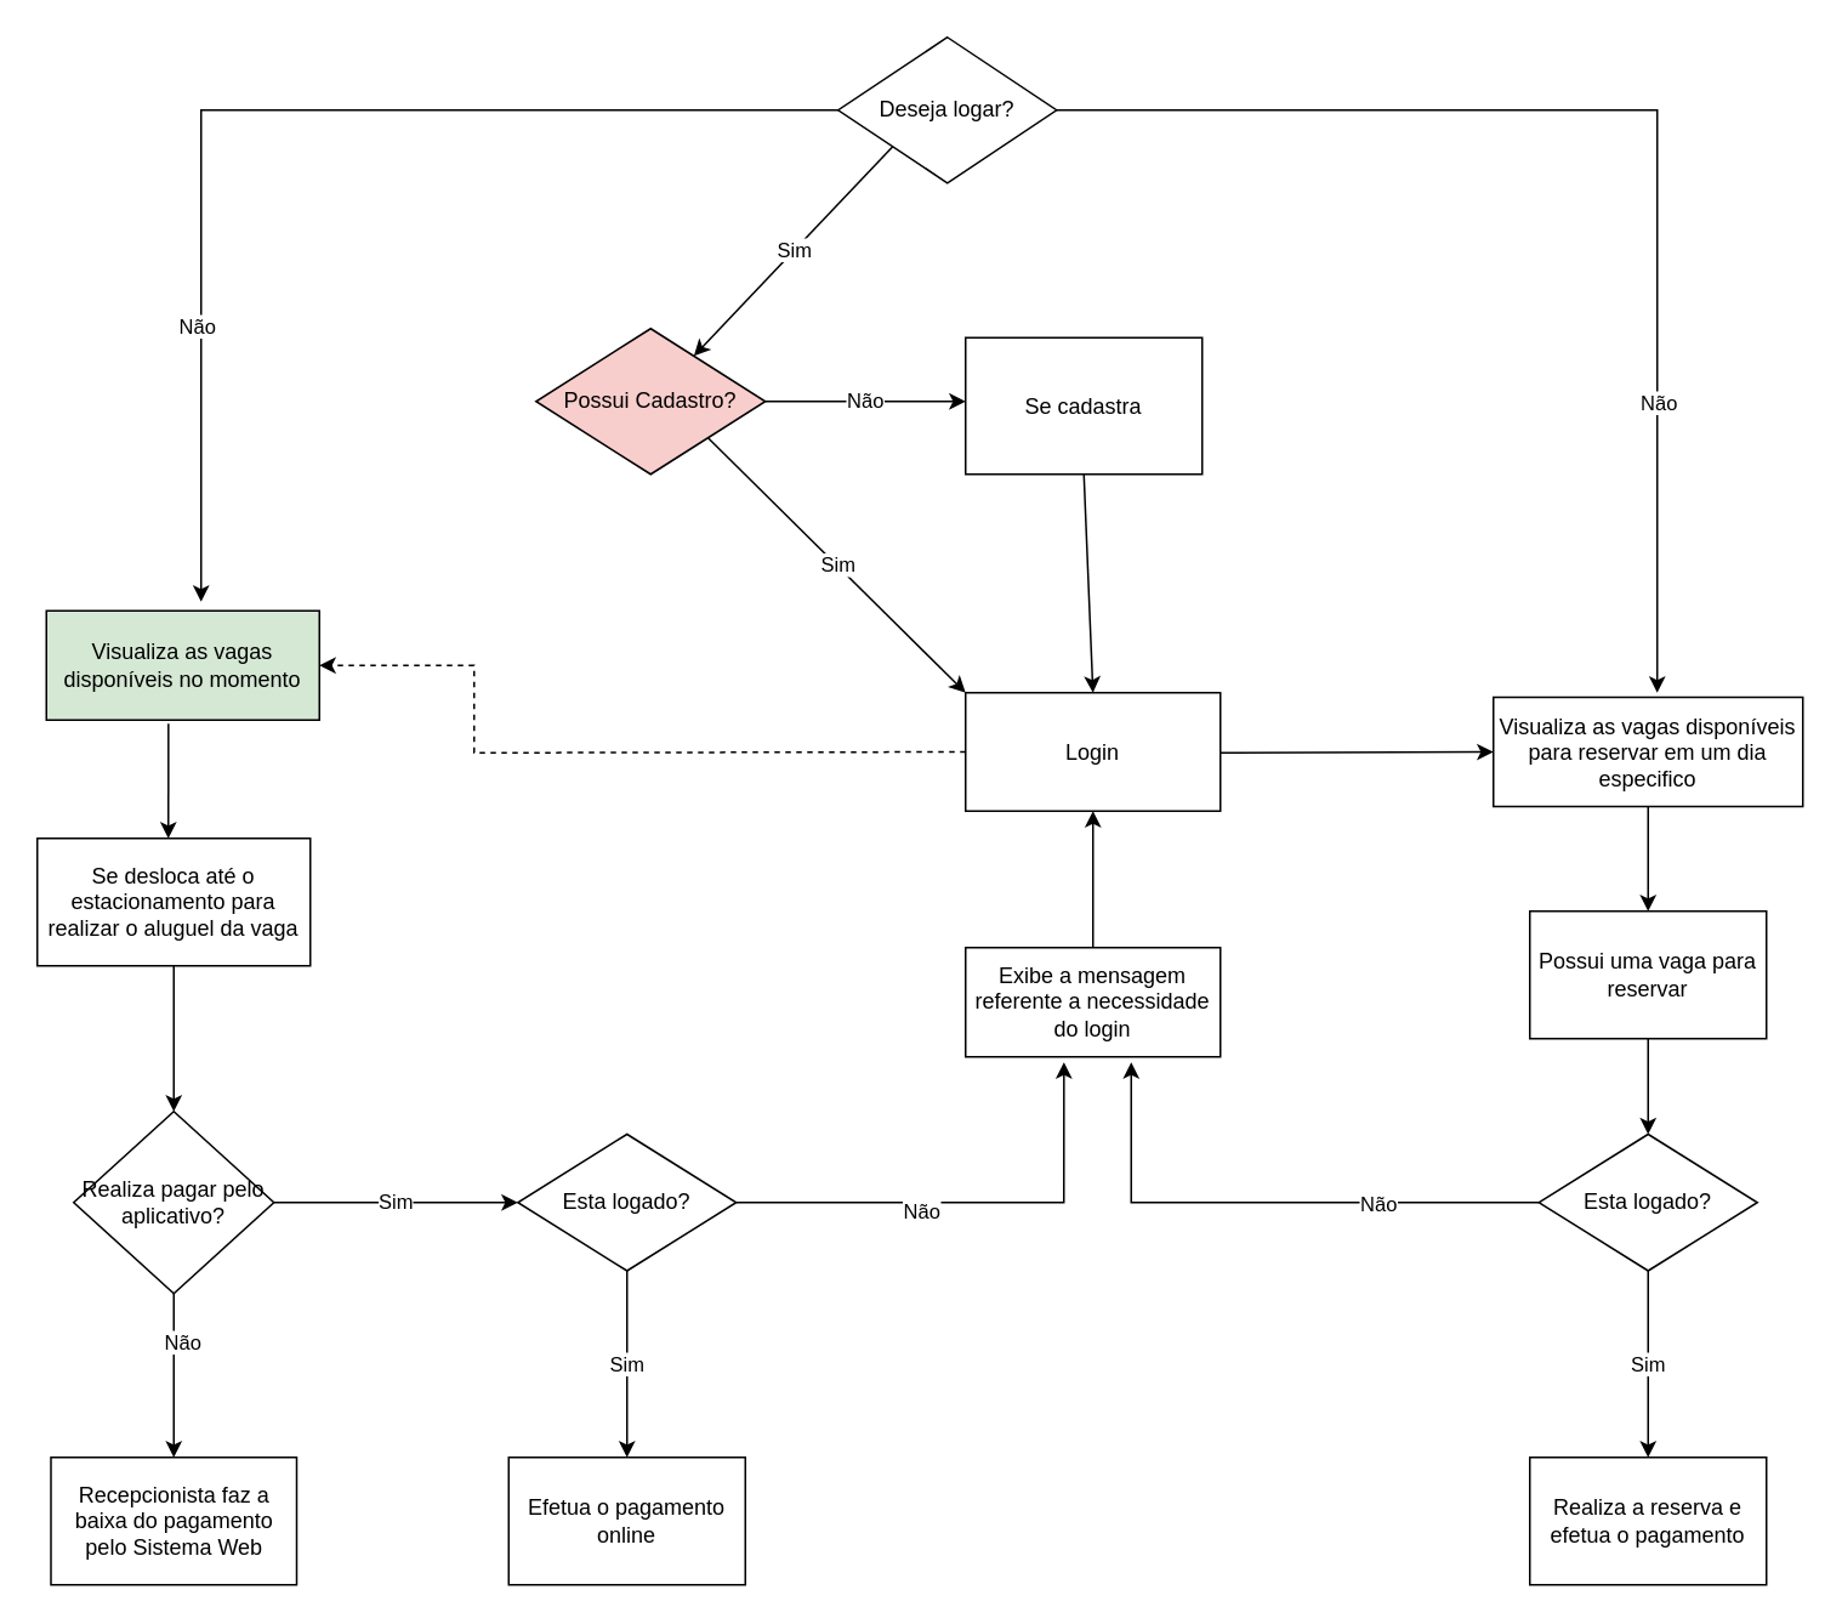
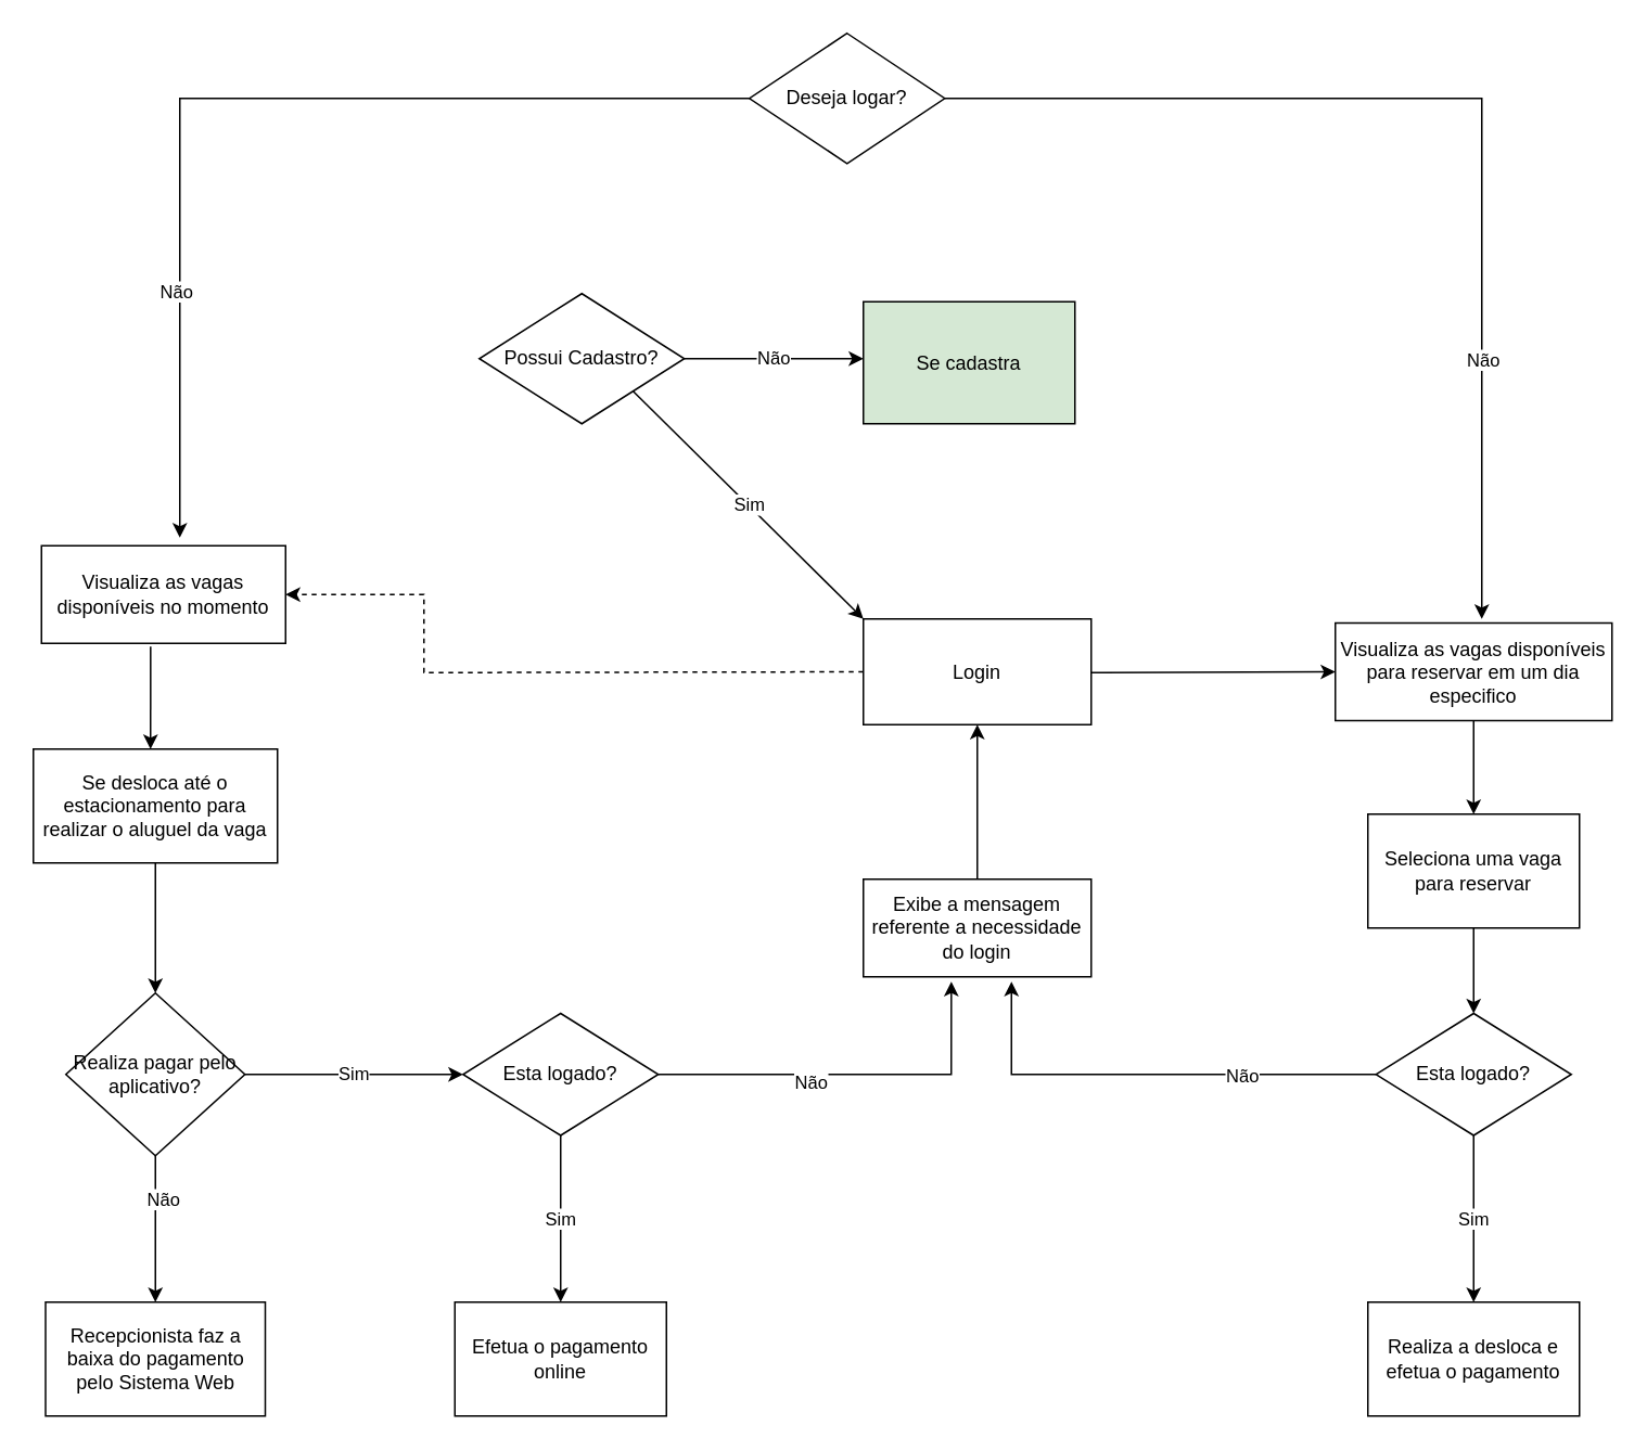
  <mxCell id="0" />
  <mxCell id="1" parent="0" />
- <mxCell id="2" value="Visualiza as vagas disponíveis no momento" style="rounded=0;whiteSpace=wrap;html=1;fillColor=#d5e8d4;" vertex="1" parent="1"><mxGeometry x="25" y="335" width="150" height="60" as="geometry" /></mxCell>
- <mxCell id="3" value="Possui Cadastro?" style="rhombus;whiteSpace=wrap;html=1;fillColor=#f8cecc;" vertex="1" parent="1"><mxGeometry x="294" y="180" width="126" height="80" as="geometry" /></mxCell>
+ <mxCell id="2" value="Visualiza as vagas disponíveis no momento" style="rounded=0;whiteSpace=wrap;html=1;" vertex="1" parent="1"><mxGeometry x="25" y="335" width="150" height="60" as="geometry" /></mxCell>
+ <mxCell id="3" value="Possui Cadastro?" style="rhombus;whiteSpace=wrap;html=1;" vertex="1" parent="1"><mxGeometry x="294" y="180" width="126" height="80" as="geometry" /></mxCell>
  <mxCell id="4" value="Não" style="endArrow=classic;html=1;rounded=0;exitX=1;exitY=0.5;exitDx=0;exitDy=0;" edge="1" parent="1" source="3"><mxGeometry width="50" height="50" relative="1" as="geometry"><mxPoint x="320" y="390" as="sourcePoint" /><mxPoint x="530" y="220" as="targetPoint" /><Array as="points"><mxPoint x="460" y="220" /></Array></mxGeometry></mxCell>
  <mxCell id="5" value="Login" style="rounded=0;whiteSpace=wrap;html=1;" vertex="1" parent="1"><mxGeometry x="530" y="380" width="140" height="65" as="geometry" /></mxCell>
- <mxCell id="6" value="Se cadastra" style="rounded=0;whiteSpace=wrap;html=1;" vertex="1" parent="1"><mxGeometry x="530" y="185" width="130" height="75" as="geometry" /></mxCell>
+ <mxCell id="6" value="Se cadastra" style="rounded=0;whiteSpace=wrap;html=1;fillColor=#d5e8d4;" vertex="1" parent="1"><mxGeometry x="530" y="185" width="130" height="75" as="geometry" /></mxCell>
  <mxCell id="7" value="Sim" style="endArrow=classic;html=1;rounded=0;exitX=1;exitY=1;exitDx=0;exitDy=0;entryX=0;entryY=0;entryDx=0;entryDy=0;" edge="1" parent="1" source="3" target="5"><mxGeometry width="50" height="50" relative="1" as="geometry"><mxPoint x="320" y="390" as="sourcePoint" /><mxPoint x="345" y="340" as="targetPoint" /></mxGeometry></mxCell>
  <mxCell id="8" style="edgeStyle=orthogonalEdgeStyle;rounded=0;orthogonalLoop=1;jettySize=auto;html=1;" edge="1" parent="1" source="9" target="33"><mxGeometry relative="1" as="geometry" /></mxCell>
- <mxCell id="9" value="Possui uma vaga para reservar" style="rounded=0;whiteSpace=wrap;html=1;" vertex="1" parent="1"><mxGeometry x="840" y="500" width="130" height="70" as="geometry" /></mxCell>
+ <mxCell id="9" value="Seleciona uma vaga para reservar" style="rounded=0;whiteSpace=wrap;html=1;" vertex="1" parent="1"><mxGeometry x="840" y="500" width="130" height="70" as="geometry" /></mxCell>
  <mxCell id="10" style="edgeStyle=orthogonalEdgeStyle;rounded=0;orthogonalLoop=1;jettySize=auto;html=1;entryX=0.386;entryY=1.05;entryDx=0;entryDy=0;entryPerimeter=0;" edge="1" parent="1" source="13" target="16"><mxGeometry relative="1" as="geometry"><mxPoint x="580" y="660" as="targetPoint" /></mxGeometry></mxCell>
  <mxCell id="11" value="Não" style="edgeLabel;html=1;align=center;verticalAlign=middle;resizable=0;points=[];" vertex="1" connectable="0" parent="10"><mxGeometry x="-0.217" y="-4" relative="1" as="geometry"><mxPoint as="offset" /></mxGeometry></mxCell>
  <mxCell id="12" value="Sim" style="edgeStyle=orthogonalEdgeStyle;rounded=0;orthogonalLoop=1;jettySize=auto;html=1;entryX=0.5;entryY=0;entryDx=0;entryDy=0;" edge="1" parent="1" source="13" target="27"><mxGeometry relative="1" as="geometry" /></mxCell>
  <mxCell id="13" value="Esta logado?" style="rhombus;whiteSpace=wrap;html=1;" vertex="1" parent="1"><mxGeometry x="284" y="622.5" width="120" height="75" as="geometry" /></mxCell>
- <mxCell id="14" value="Realiza a reserva e efetua o pagamento" style="rounded=0;whiteSpace=wrap;html=1;" vertex="1" parent="1"><mxGeometry x="840" y="800" width="130" height="70" as="geometry" /></mxCell>
+ <mxCell id="14" value="Realiza a desloca e efetua o pagamento" style="rounded=0;whiteSpace=wrap;html=1;" vertex="1" parent="1"><mxGeometry x="840" y="800" width="130" height="70" as="geometry" /></mxCell>
  <mxCell id="15" style="edgeStyle=orthogonalEdgeStyle;rounded=0;orthogonalLoop=1;jettySize=auto;html=1;entryX=0.5;entryY=1;entryDx=0;entryDy=0;" edge="1" parent="1" source="16" target="5"><mxGeometry relative="1" as="geometry" /></mxCell>
- <mxCell id="16" value="Exibe a mensagem referente a necessidade do login" style="rounded=0;whiteSpace=wrap;html=1;" vertex="1" parent="1"><mxGeometry x="530" y="520" width="140" height="60" as="geometry" /></mxCell>
+ <mxCell id="16" value="Exibe a mensagem referente a necessidade do login" style="rounded=0;whiteSpace=wrap;html=1;" vertex="1" parent="1"><mxGeometry x="530" y="540" width="140" height="60" as="geometry" /></mxCell>
  <mxCell id="17" value="Se desloca até o estacionamento para realizar o aluguel da vaga" style="rounded=0;whiteSpace=wrap;html=1;" vertex="1" parent="1"><mxGeometry x="20" y="460" width="150" height="70" as="geometry" /></mxCell>
  <mxCell id="18" value="" style="endArrow=classic;html=1;rounded=0;entryX=1;entryY=0.5;entryDx=0;entryDy=0;exitX=0;exitY=0.5;exitDx=0;exitDy=0;dashed=1;" edge="1" parent="1" source="5" target="2"><mxGeometry width="50" height="50" relative="1" as="geometry"><mxPoint x="320" y="440" as="sourcePoint" /><mxPoint x="370" y="390" as="targetPoint" /><Array as="points"><mxPoint x="260" y="413" /><mxPoint x="260" y="365" /></Array></mxGeometry></mxCell>
- <mxCell id="19" value="" style="endArrow=classic;html=1;rounded=0;exitX=0.5;exitY=1;exitDx=0;exitDy=0;entryX=0.5;entryY=0;entryDx=0;entryDy=0;" edge="1" parent="1" source="6" target="5"><mxGeometry width="50" height="50" relative="1" as="geometry"><mxPoint x="320" y="440" as="sourcePoint" /><mxPoint x="370" y="390" as="targetPoint" /></mxGeometry></mxCell>
  <mxCell id="20" value="" style="endArrow=classic;html=1;rounded=0;exitX=0.447;exitY=1.033;exitDx=0;exitDy=0;exitPerimeter=0;" edge="1" parent="1" source="2"><mxGeometry width="50" height="50" relative="1" as="geometry"><mxPoint x="320" y="540" as="sourcePoint" /><mxPoint x="92" y="460" as="targetPoint" /></mxGeometry></mxCell>
  <mxCell id="21" value="Recepcionista faz a baixa do pagamento pelo Sistema Web" style="rounded=0;whiteSpace=wrap;html=1;" vertex="1" parent="1"><mxGeometry x="27.5" y="800" width="135" height="70" as="geometry" /></mxCell>
  <mxCell id="22" value="Realiza pagar pelo aplicativo?" style="rhombus;whiteSpace=wrap;html=1;" vertex="1" parent="1"><mxGeometry x="40" y="610" width="110" height="100" as="geometry" /></mxCell>
  <mxCell id="23" value="" style="endArrow=classic;html=1;rounded=0;exitX=0.5;exitY=1;exitDx=0;exitDy=0;" edge="1" parent="1" source="17" target="22"><mxGeometry width="50" height="50" relative="1" as="geometry"><mxPoint x="320" y="640" as="sourcePoint" /><mxPoint x="370" y="590" as="targetPoint" /></mxGeometry></mxCell>
  <mxCell id="24" value="Sim" style="endArrow=classic;html=1;rounded=0;exitX=1;exitY=0.5;exitDx=0;exitDy=0;" edge="1" parent="1" source="22" target="13"><mxGeometry width="50" height="50" relative="1" as="geometry"><mxPoint x="320" y="540" as="sourcePoint" /><mxPoint x="370" y="490" as="targetPoint" /></mxGeometry></mxCell>
  <mxCell id="25" value="" style="endArrow=classic;html=1;rounded=0;exitX=0.5;exitY=1;exitDx=0;exitDy=0;entryX=0.5;entryY=0;entryDx=0;entryDy=0;" edge="1" parent="1" source="22" target="21"><mxGeometry width="50" height="50" relative="1" as="geometry"><mxPoint x="320" y="740" as="sourcePoint" /><mxPoint x="370" y="690" as="targetPoint" /></mxGeometry></mxCell>
  <mxCell id="26" value="Não" style="edgeLabel;html=1;align=center;verticalAlign=middle;resizable=0;points=[];" vertex="1" connectable="0" parent="25"><mxGeometry x="-0.422" y="4" relative="1" as="geometry"><mxPoint as="offset" /></mxGeometry></mxCell>
  <mxCell id="27" value="Efetua o pagamento online" style="rounded=0;whiteSpace=wrap;html=1;" vertex="1" parent="1"><mxGeometry x="279" y="800" width="130" height="70" as="geometry" /></mxCell>
  <mxCell id="28" style="edgeStyle=orthogonalEdgeStyle;rounded=0;orthogonalLoop=1;jettySize=auto;html=1;entryX=0.5;entryY=0;entryDx=0;entryDy=0;" edge="1" parent="1" source="29" target="9"><mxGeometry relative="1" as="geometry" /></mxCell>
  <mxCell id="29" value="Visualiza as vagas disponíveis para reservar em um dia especifico" style="rounded=0;whiteSpace=wrap;html=1;" vertex="1" parent="1"><mxGeometry x="820" y="382.5" width="170" height="60" as="geometry" /></mxCell>
  <mxCell id="30" value="" style="endArrow=classic;html=1;rounded=0;entryX=0;entryY=0.5;entryDx=0;entryDy=0;" edge="1" parent="1" target="29"><mxGeometry width="50" height="50" relative="1" as="geometry"><mxPoint x="670" y="413" as="sourcePoint" /><mxPoint x="600" y="560" as="targetPoint" /></mxGeometry></mxCell>
  <mxCell id="31" style="edgeStyle=orthogonalEdgeStyle;rounded=0;orthogonalLoop=1;jettySize=auto;html=1;entryX=0.65;entryY=1.05;entryDx=0;entryDy=0;entryPerimeter=0;" edge="1" parent="1" source="33" target="16"><mxGeometry relative="1" as="geometry" /></mxCell>
  <mxCell id="32" value="Não" style="edgeLabel;html=1;align=center;verticalAlign=middle;resizable=0;points=[];" vertex="1" connectable="0" parent="31"><mxGeometry x="-0.411" relative="1" as="geometry"><mxPoint as="offset" /></mxGeometry></mxCell>
  <mxCell id="33" value="Esta logado?" style="rhombus;whiteSpace=wrap;html=1;" vertex="1" parent="1"><mxGeometry x="845" y="622.5" width="120" height="75" as="geometry" /></mxCell>
  <mxCell id="34" value="Sim" style="endArrow=classic;html=1;rounded=0;exitX=0.5;exitY=1;exitDx=0;exitDy=0;entryX=0.5;entryY=0;entryDx=0;entryDy=0;" edge="1" parent="1" source="33" target="14"><mxGeometry width="50" height="50" relative="1" as="geometry"><mxPoint x="550" y="710" as="sourcePoint" /><mxPoint x="780" y="810" as="targetPoint" /><Array as="points" /></mxGeometry></mxCell>
  <mxCell id="35" style="edgeStyle=orthogonalEdgeStyle;rounded=0;orthogonalLoop=1;jettySize=auto;html=1;exitX=1;exitY=0.5;exitDx=0;exitDy=0;" edge="1" parent="1" source="37"><mxGeometry relative="1" as="geometry"><mxPoint x="910" y="380" as="targetPoint" /><Array as="points"><mxPoint x="910" y="60" /></Array></mxGeometry></mxCell>
  <mxCell id="36" value="Não" style="edgeLabel;html=1;align=center;verticalAlign=middle;resizable=0;points=[];" vertex="1" connectable="0" parent="35"><mxGeometry x="0.509" relative="1" as="geometry"><mxPoint as="offset" /></mxGeometry></mxCell>
  <mxCell id="37" value="Deseja logar?" style="rhombus;whiteSpace=wrap;html=1;" vertex="1" parent="1"><mxGeometry x="460" y="20" width="120" height="80" as="geometry" /></mxCell>
- <mxCell id="38" value="Sim" style="endArrow=classic;html=1;rounded=0;exitX=0;exitY=1;exitDx=0;exitDy=0;" edge="1" parent="1" source="37" target="3"><mxGeometry width="50" height="50" relative="1" as="geometry"><mxPoint x="550" y="190" as="sourcePoint" /><mxPoint x="600" y="140" as="targetPoint" /></mxGeometry></mxCell>
  <mxCell id="39" value="" style="endArrow=classic;html=1;rounded=0;exitX=0;exitY=0.5;exitDx=0;exitDy=0;" edge="1" parent="1" source="37"><mxGeometry width="50" height="50" relative="1" as="geometry"><mxPoint x="550" y="190" as="sourcePoint" /><mxPoint x="110" y="330" as="targetPoint" /><Array as="points"><mxPoint x="110" y="60" /></Array></mxGeometry></mxCell>
  <mxCell id="40" value="Não" style="edgeLabel;html=1;align=center;verticalAlign=middle;resizable=0;points=[];" vertex="1" connectable="0" parent="39"><mxGeometry x="0.511" y="-3" relative="1" as="geometry"><mxPoint as="offset" /></mxGeometry></mxCell>
